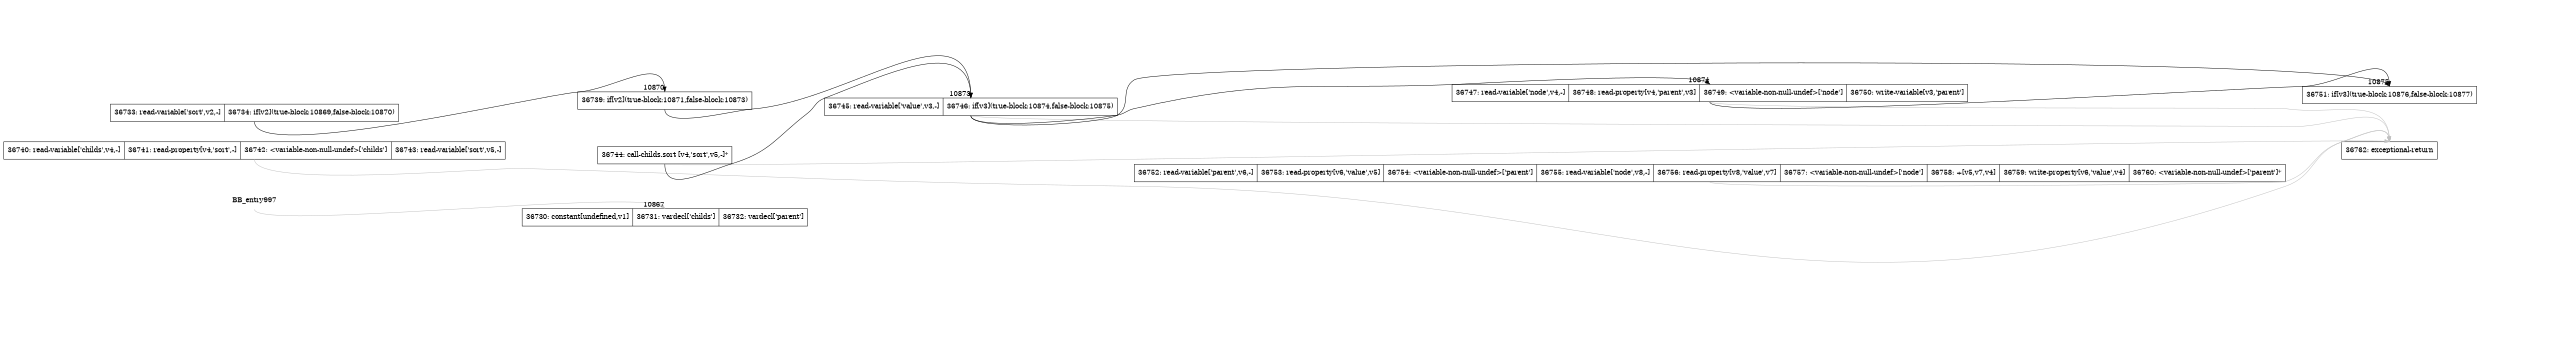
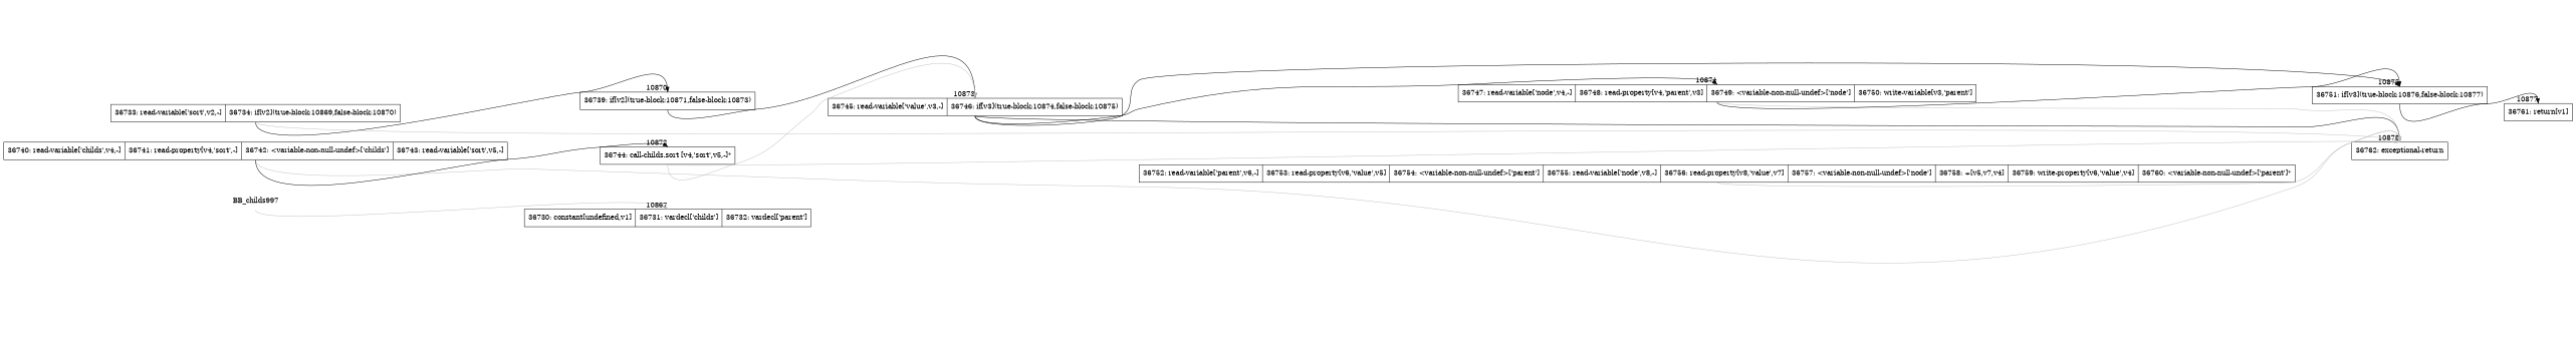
  digraph {
    rankdir=LR
    node [shape=record]
    edge [headport=n tailport=s]
-   BB_entry997 [shape=none]
+   BB_entry997 [shape=none label=BB_childs997]
    n2 [label="{36730: constant[undefined,v1]|36731: vardecl['childs']|36732: vardecl['parent']}"]
    n3 [label="{36733: read-variable['sort',v2,-]|36734: if[v2](true-block:10869,false-block:10870)}"]
    n4 [label="{36739: if[v2](true-block:10871,false-block:10873)}"]
    n5 [label="{36762: exceptional-return}"]
    n6 [label="{36745: read-variable['value',v3,-]|36746: if[v3](true-block:10874,false-block:10875)}"]
    n7 [label="{36740: read-variable['childs',v4,-]|36741: read-property[v4,'sort',-]|36742: \<variable-non-null-undef\>['childs']|36743: read-variable['sort',v5,-]}"]
    n8 [label="{36744: call-childs.sort [v4,'sort',v5,-]*}"]
    n9 [label="{36751: if[v3](true-block:10876,false-block:10877)}"]
    n10 [label="{36747: read-variable['node',v4,-]|36748: read-property[v4,'parent',v3]|36749: \<variable-non-null-undef\>['node']|36750: write-variable[v3,'parent']}"]
+   n11 [label="{36761: return[v1]}"]
    n12 [label="{36752: read-variable['parent',v6,-]|36753: read-property[v6,'value',v5]|36754: \<variable-non-null-undef\>['parent']|36755: read-variable['node',v8,-]|36756: read-property[v8,'value',v7]|36757: \<variable-non-null-undef\>['node']|36758: +[v5,v7,v4]|36759: write-property[v6,'value',v4]|36760: \<variable-non-null-undef\>['parent']*}"]
    BB_entry997 -> n2 [color=gray headlabel="    10867"]
    n3 -> n4 [headlabel="      10870"]
+   n3 -> n5 [color=gray headlabel="      10878"]
    n4 -> n6 [headlabel="      10873"]
-   n6 -> n5 [color=gray]
+   n6 -> n5 [color=black]
    n6 -> n9 [headlabel="      10875"]
    n6 -> n10 [headlabel="      10874"]
    n7 -> n5 [color=gray]
+   n7 -> n8 [headlabel="      10872"]
    n8 -> n5 [color=gray]
-   n8 -> n6
+   n8 -> n6 [color=gray]
+   n9 -> n11 [headlabel="      10877"]
    n10 -> n5 [color=gray]
    n10 -> n9
    n12 -> n5 [color=gray]
  }
